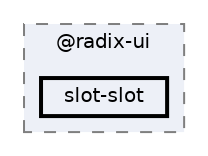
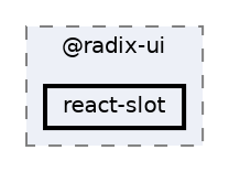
  digraph {
    compound=true
-   n1 [color=black fillcolor="#edf0f7" fontname=Helvetica fontsize=10 height=0.2 label="slot-slot" shape=box style="filled,bold" width=0.4]
+   n1 [color=black fillcolor="#edf0f7" fontname=Helvetica fontsize=10 height=0.2 label="react-slot" shape=box style="filled,bold" width=0.4]
    subgraph cluster_1 {
      bgcolor="#edf0f7"
      fontname=Helvetica
      fontsize=10
      label="@radix-ui"
      pencolor=grey50
      style="filled,dashed"
      n1
    }
  }
